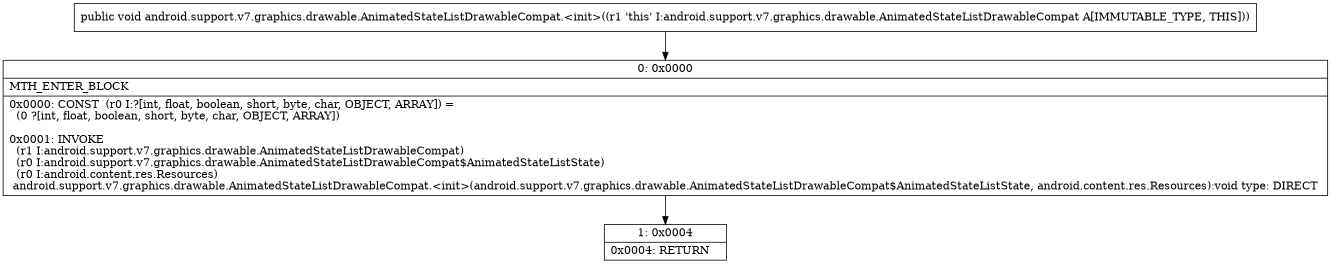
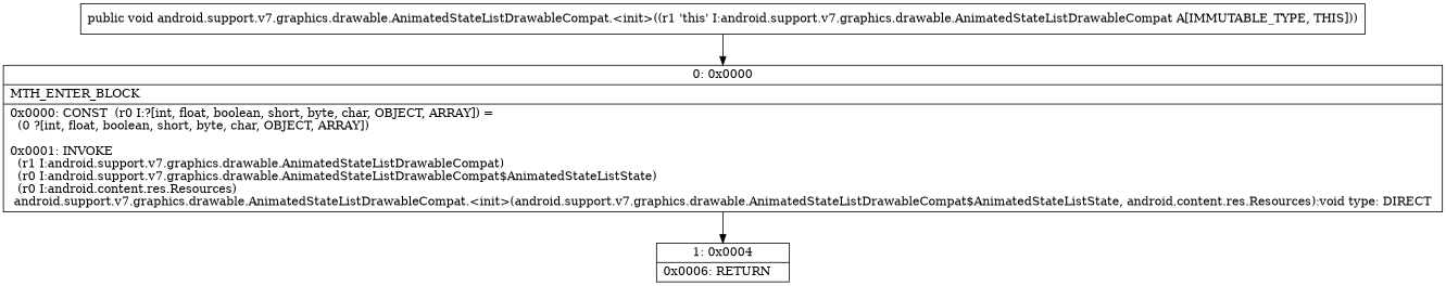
  digraph {
    node [shape=record]
    n1 [label="{0\:\ 0x0000|MTH_ENTER_BLOCK\l|0x0000: CONST  (r0 I:?[int, float, boolean, short, byte, char, OBJECT, ARRAY]) = \l  (0 ?[int, float, boolean, short, byte, char, OBJECT, ARRAY])\l \l0x0001: INVOKE  \l  (r1 I:android.support.v7.graphics.drawable.AnimatedStateListDrawableCompat)\l  (r0 I:android.support.v7.graphics.drawable.AnimatedStateListDrawableCompat$AnimatedStateListState)\l  (r0 I:android.content.res.Resources)\l android.support.v7.graphics.drawable.AnimatedStateListDrawableCompat.\<init\>(android.support.v7.graphics.drawable.AnimatedStateListDrawableCompat$AnimatedStateListState, android.content.res.Resources):void type: DIRECT \l}"]
-   n2 [label="{1\:\ 0x0004|0x0004: RETURN   \l}"]
+   n2 [label="{1\:\ 0x0004|0x0006: RETURN   \l}"]
    n3 [label="{public void android.support.v7.graphics.drawable.AnimatedStateListDrawableCompat.\<init\>((r1 'this' I:android.support.v7.graphics.drawable.AnimatedStateListDrawableCompat A[IMMUTABLE_TYPE, THIS])) }"]
    n1 -> n2
    n3 -> n1
  }
